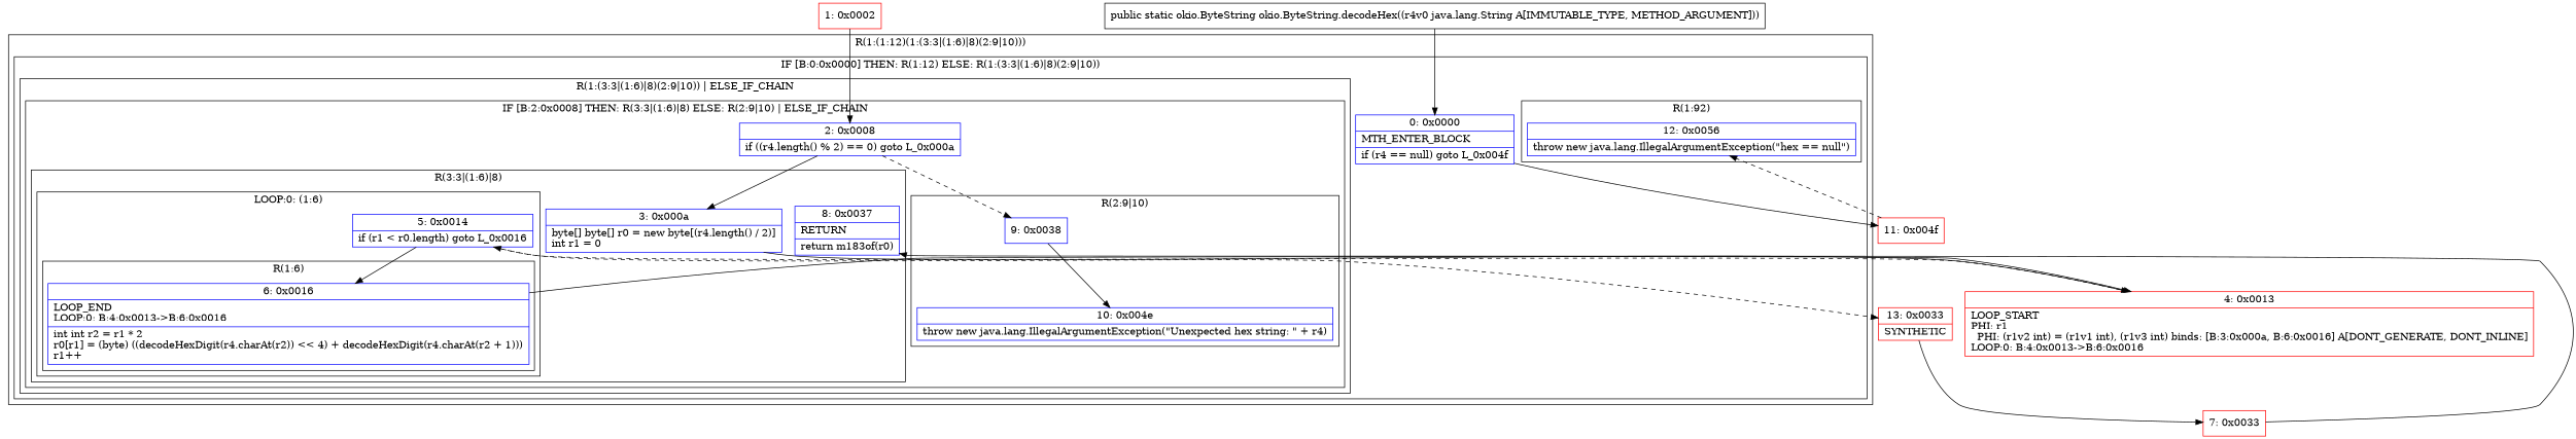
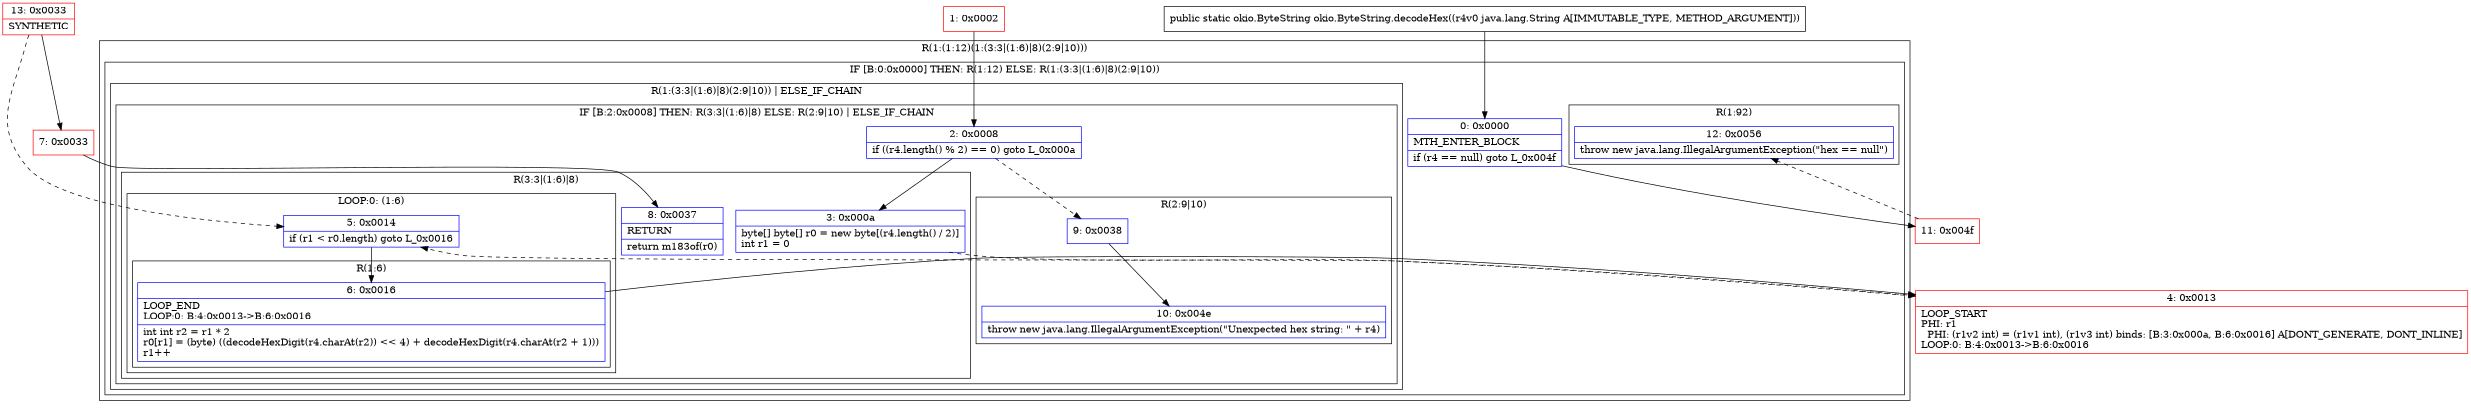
  digraph {
    node [color=blue shape=record]
    n1 [label="{12\:\ 0x0056|throw new java.lang.IllegalArgumentException(\"hex == null\")\l}"]
    n2 [label="{6\:\ 0x0016|LOOP_END\lLOOP:0: B:4:0x0013\-\>B:6:0x0016\l|int int r2 = r1 * 2\lr0[r1] = (byte) ((decodeHexDigit(r4.charAt(r2)) \<\< 4) + decodeHexDigit(r4.charAt(r2 + 1)))\lr1++\l}"]
    n3 [label="{5\:\ 0x0014|if (r1 \< r0.length) goto L_0x0016\l}"]
    n4 [label="{3\:\ 0x000a|byte[] byte[] r0 = new byte[(r4.length() \/ 2)]\lint r1 = 0\l}"]
    n5 [label="{8\:\ 0x0037|RETURN\l|return m183of(r0)\l}"]
    n6 [label="{9\:\ 0x0038}"]
    n7 [label="{10\:\ 0x004e|throw new java.lang.IllegalArgumentException(\"Unexpected hex string: \" + r4)\l}"]
    n8 [label="{2\:\ 0x0008|if ((r4.length() % 2) == 0) goto L_0x000a\l}"]
    n9 [label="{0\:\ 0x0000|MTH_ENTER_BLOCK\l|if (r4 == null) goto L_0x004f\l}"]
    n10 [color=red label="{4\:\ 0x0013|LOOP_START\lPHI: r1 \l  PHI: (r1v2 int) = (r1v1 int), (r1v3 int) binds: [B:3:0x000a, B:6:0x0016] A[DONT_GENERATE, DONT_INLINE]\lLOOP:0: B:4:0x0013\-\>B:6:0x0016\l}"]
    n11 [color=red label="{13\:\ 0x0033|SYNTHETIC\l}"]
    n12 [color=red label="{11\:\ 0x004f}"]
    n13 [color=red label="{1\:\ 0x0002}"]
    n14 [color=red label="{7\:\ 0x0033}"]
    n15 [label="{public static okio.ByteString okio.ByteString.decodeHex((r4v0 java.lang.String A[IMMUTABLE_TYPE, METHOD_ARGUMENT])) }" color=""]
    subgraph cluster_1 {
      label="R(1:(1:12)(1:(3:3|(1:6)|8)(2:9|10)))"
      subgraph cluster_2 {
        label="IF [B:0:0x0000] THEN: R(1:12) ELSE: R(1:(3:3|(1:6)|8)(2:9|10))"
        n9
        subgraph cluster_3 {
          label="R(1:92)"
          n1
        }
        subgraph cluster_4 {
          label="R(1:(3:3|(1:6)|8)(2:9|10)) | ELSE_IF_CHAIN\l"
          subgraph cluster_5 {
            label="IF [B:2:0x0008] THEN: R(3:3|(1:6)|8) ELSE: R(2:9|10) | ELSE_IF_CHAIN\l"
            n8
            subgraph cluster_6 {
              label="R(3:3|(1:6)|8)"
              n4
              n5
              subgraph cluster_7 {
                label="LOOP:0: (1:6)"
                n3
                subgraph cluster_8 {
                  label="R(1:6)"
                  n2
                }
              }
            }
            subgraph cluster_9 {
              label="R(2:9|10)"
              n6
              n7
            }
          }
        }
      }
    }
    n2 -> n10
    n3 -> n2
-   n3 -> n11 [style=dashed]
-   n4 -> n10
+   n11 -> n3 [style=dashed]
+   n4 -> n10 [style=dashed]
    n6 -> n7
    n8 -> n4
    n8 -> n6 [style=dashed]
    n9 -> n12
    n10 -> n3 [style=dashed]
    n11 -> n14
    n12 -> n1 [style=dashed]
    n13 -> n8
    n14 -> n5
    n15 -> n9
  }
